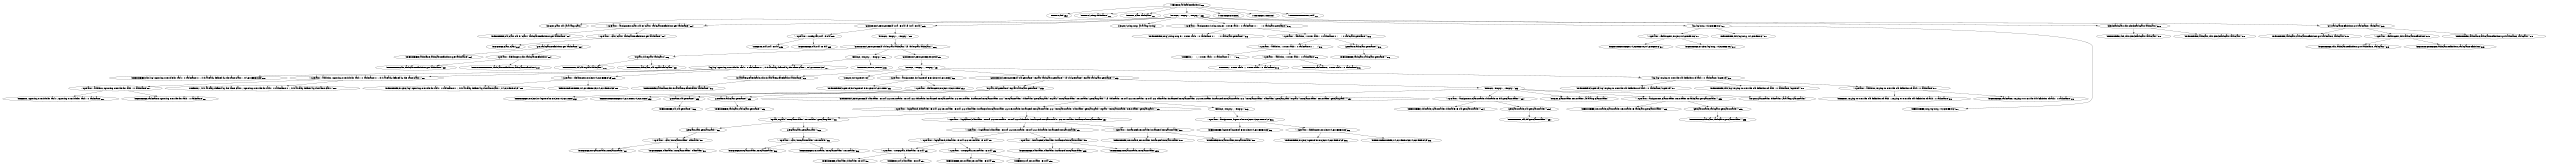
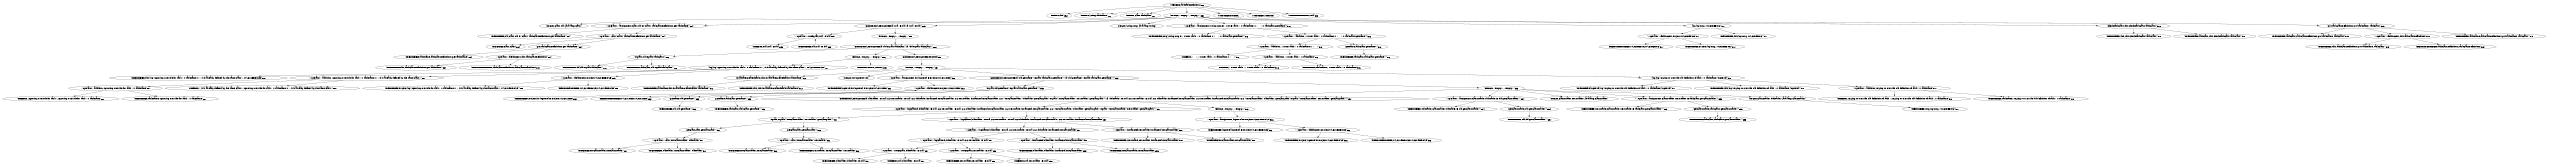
  digraph {
    n1 [label=<(METHOD,addTaskDefinition)<SUB>882</SUB>>]
    n2 [label=<(PARAM,this)<SUB>852</SUB>>]
    n3 [label=<(PARAM,String taskName)<SUB>882</SUB>>]
    n4 [label=<(PARAM,Class taskClass)<SUB>882</SUB>>]
    n5 [label=<(BLOCK,&lt;empty&gt;,&lt;empty&gt;)<SUB>883</SUB>>]
    n6 [label=<(MODIFIER,PUBLIC)>]
    n7 [label=<(MODIFIER,VIRTUAL)>]
-   n8 [label=<(METHOD_RETURN,void)<SUB>882</SUB>>]
+   n8 [label=<(METHOD_RETURN,void)<SUB>883</SUB>>]
    n9 [label=<(LOCAL,Class old: java.lang.Class)>]
    n10 [label=<(&lt;operator&gt;.assignment,Class old = (Class) taskClassDefinitions.get(taskName))<SUB>884</SUB>>]
    n11 [label=<(CONTROL_STRUCTURE,if (null != old),if (null != old))<SUB>885</SUB>>]
    n12 [label=<(LOCAL,String msg: java.lang.String)>]
    n13 [label=<(&lt;operator&gt;.assignment,String msg = &quot; +User task: &quot; + taskName + &quot;     &quot; + taskClass.getName())<SUB>916</SUB>>]
    n14 [label=<(log,log(msg, MSG_DEBUG))<SUB>917</SUB>>]
    n15 [label=<(checkTaskClass,this.checkTaskClass(taskClass))<SUB>918</SUB>>]
    n16 [label=<(put,taskClassDefinitions.put(taskName, taskClass))<SUB>919</SUB>>]
    n17 [label=<(IDENTIFIER,old,Class old = (Class) taskClassDefinitions.get(taskName))<SUB>884</SUB>>]
    n18 [label=<(&lt;operator&gt;.cast,(Class) taskClassDefinitions.get(taskName))<SUB>884</SUB>>]
    n19 [label=<(&lt;operator&gt;.notEquals,null != old)<SUB>885</SUB>>]
    n20 [label=<(BLOCK,&lt;empty&gt;,&lt;empty&gt;)<SUB>885</SUB>>]
    n21 [label=<(IDENTIFIER,msg,String msg = &quot; +User task: &quot; + taskName + &quot;     &quot; + taskClass.getName())<SUB>916</SUB>>]
    n22 [label=<(&lt;operator&gt;.addition,&quot; +User task: &quot; + taskName + &quot;     &quot; + taskClass.getName())<SUB>916</SUB>>]
    n23 [label=<(IDENTIFIER,this,log(msg, MSG_DEBUG))<SUB>917</SUB>>]
    n24 [label=<(IDENTIFIER,msg,log(msg, MSG_DEBUG))<SUB>917</SUB>>]
    n25 [label=<(&lt;operator&gt;.fieldAccess,Project.MSG_DEBUG)<SUB>917</SUB>>]
    n26 [label=<(IDENTIFIER,this,this.checkTaskClass(taskClass))<SUB>918</SUB>>]
    n27 [label=<(IDENTIFIER,taskClass,this.checkTaskClass(taskClass))<SUB>918</SUB>>]
    n28 [label=<(&lt;operator&gt;.fieldAccess,this.taskClassDefinitions)<SUB>919</SUB>>]
    n29 [label=<(IDENTIFIER,taskName,taskClassDefinitions.put(taskName, taskClass))<SUB>919</SUB>>]
    n30 [label=<(IDENTIFIER,taskClass,taskClassDefinitions.put(taskName, taskClass))<SUB>919</SUB>>]
    n31 [label=<(TYPE_REF,Class,Class)<SUB>884</SUB>>]
    n32 [label=<(get,taskClassDefinitions.get(taskName))<SUB>884</SUB>>]
    n33 [label=<(&lt;operator&gt;.fieldAccess,this.taskClassDefinitions)<SUB>884</SUB>>]
    n34 [label=<(IDENTIFIER,taskName,taskClassDefinitions.get(taskName))<SUB>884</SUB>>]
    n35 [label=<(IDENTIFIER,this,taskClassDefinitions.get(taskName))<SUB>884</SUB>>]
    n36 [label=<(FIELD_IDENTIFIER,taskClassDefinitions,taskClassDefinitions)<SUB>884</SUB>>]
    n37 [label=<(LITERAL,null,null != old)<SUB>885</SUB>>]
    n38 [label=<(IDENTIFIER,old,null != old)<SUB>885</SUB>>]
    n39 [label=<(CONTROL_STRUCTURE,if (old.equals(taskClass)),if (old.equals(taskClass)))<SUB>886</SUB>>]
    n40 [label=<(equals,old.equals(taskClass))<SUB>886</SUB>>]
    n41 [label=<(BLOCK,&lt;empty&gt;,&lt;empty&gt;)<SUB>886</SUB>>]
    n42 [label=<(CONTROL_STRUCTURE,else,else)<SUB>891</SUB>>]
    n43 [label=<(IDENTIFIER,old,old.equals(taskClass))<SUB>886</SUB>>]
-   n44 [label=<(IDENTIFIER,taskClass,old.equals(taskClass))<SUB>884</SUB>>]
+   n44 [label=<(IDENTIFIER,taskClass,old.equals(taskClass))<SUB>886</SUB>>]
    n45 [label=<(log,log(&quot;Ignoring override for task &quot; + taskName + &quot;, it is already defined by the same class.&quot;, MSG_VERBOSE))<SUB>887</SUB>>]
    n46 [label=<(RETURN,return;,return;)<SUB>890</SUB>>]
    n47 [label=<(BLOCK,&lt;empty&gt;,&lt;empty&gt;)<SUB>891</SUB>>]
    n48 [label=<(IDENTIFIER,this,log(&quot;Ignoring override for task &quot; + taskName + &quot;, it is already defined by the same class.&quot;, MSG_VERBOSE))<SUB>887</SUB>>]
    n49 [label=<(&lt;operator&gt;.addition,&quot;Ignoring override for task &quot; + taskName + &quot;, it is already defined by the same class.&quot;)<SUB>887</SUB>>]
    n50 [label=<(&lt;operator&gt;.fieldAccess,Project.MSG_VERBOSE)<SUB>889</SUB>>]
    n51 [label=<(&lt;operator&gt;.addition,&quot;Ignoring override for task &quot; + taskName)<SUB>887</SUB>>]
    n52 [label=<(LITERAL,&quot;, it is already defined by the same class.&quot;,&quot;Ignoring override for task &quot; + taskName + &quot;, it is already defined by the same class.&quot;)<SUB>888</SUB>>]
    n53 [label=<(IDENTIFIER,Project,log(&quot;Ignoring override for task &quot; + taskName + &quot;, it is already defined by the same class.&quot;, MSG_VERBOSE))<SUB>889</SUB>>]
    n54 [label=<(FIELD_IDENTIFIER,MSG_VERBOSE,MSG_VERBOSE)<SUB>889</SUB>>]
    n55 [label=<(LITERAL,&quot;Ignoring override for task &quot;,&quot;Ignoring override for task &quot; + taskName)<SUB>887</SUB>>]
    n56 [label=<(IDENTIFIER,taskName,&quot;Ignoring override for task &quot; + taskName)<SUB>887</SUB>>]
    n57 [label=<(LOCAL,int logLevel: int)>]
    n58 [label=<(&lt;operator&gt;.assignment,int logLevel = Project.MSG_WARN)<SUB>892</SUB>>]
    n59 [label=<(CONTROL_STRUCTURE,if (old.getName().equals(taskClass.getName())),if (old.getName().equals(taskClass.getName())))<SUB>893</SUB>>]
    n60 [label=<(log,log(&quot;Trying to override old definition of task &quot; + taskName, logLevel))<SUB>910</SUB>>]
    n61 [label=<(invalidateCreatedTasks,this.invalidateCreatedTasks(taskName))<SUB>912</SUB>>]
    n62 [label=<(IDENTIFIER,logLevel,int logLevel = Project.MSG_WARN)<SUB>892</SUB>>]
    n63 [label=<(&lt;operator&gt;.fieldAccess,Project.MSG_WARN)<SUB>892</SUB>>]
    n64 [label=<(equals,old.getName().equals(taskClass.getName()))<SUB>893</SUB>>]
    n65 [label=<(BLOCK,&lt;empty&gt;,&lt;empty&gt;)<SUB>893</SUB>>]
    n66 [label=<(IDENTIFIER,this,log(&quot;Trying to override old definition of task &quot; + taskName, logLevel))<SUB>910</SUB>>]
    n67 [label=<(&lt;operator&gt;.addition,&quot;Trying to override old definition of task &quot; + taskName)<SUB>910</SUB>>]
    n68 [label=<(IDENTIFIER,logLevel,log(&quot;Trying to override old definition of task &quot; + taskName, logLevel))<SUB>911</SUB>>]
+   n69 [label=<(IDENTIFIER,this,this.invalidateCreatedTasks(taskName))<SUB>912</SUB>>]
    n70 [label=<(IDENTIFIER,taskName,this.invalidateCreatedTasks(taskName))<SUB>912</SUB>>]
    n71 [label=<(IDENTIFIER,Project,int logLevel = Project.MSG_WARN)<SUB>892</SUB>>]
    n72 [label=<(FIELD_IDENTIFIER,MSG_WARN,MSG_WARN)<SUB>892</SUB>>]
    n73 [label=<(getName,old.getName())<SUB>893</SUB>>]
    n74 [label=<(getName,taskClass.getName())<SUB>893</SUB>>]
    n75 [label=<(LOCAL,ClassLoader oldLoader: java.lang.ClassLoader)>]
    n76 [label=<(&lt;operator&gt;.assignment,ClassLoader oldLoader = old.getClassLoader())<SUB>894</SUB>>]
    n77 [label=<(LOCAL,ClassLoader newLoader: java.lang.ClassLoader)>]
    n78 [label=<(&lt;operator&gt;.assignment,ClassLoader newLoader = taskClass.getClassLoader())<SUB>895</SUB>>]
    n79 [label=<(CONTROL_STRUCTURE,if (oldLoader != null &amp;&amp; newLoader != null &amp;&amp; oldLoader instanceof AntClassLoader &amp;&amp; newLoader instanceof AntClassLoader &amp;&amp; ((AntClassLoader) oldLoader).getClasspath().equals(((AntClassLoader) newLoader).getClasspath())),if (oldLoader != null &amp;&amp; newLoader != null &amp;&amp; oldLoader instanceof AntClassLoader &amp;&amp; newLoader instanceof AntClassLoader &amp;&amp; ((AntClassLoader) oldLoader).getClasspath().equals(((AntClassLoader) newLoader).getClasspath())))<SUB>897</SUB>>]
    n80 [label=<(IDENTIFIER,old,old.getName())<SUB>893</SUB>>]
    n81 [label=<(IDENTIFIER,taskClass,taskClass.getName())<SUB>893</SUB>>]
    n82 [label=<(IDENTIFIER,oldLoader,ClassLoader oldLoader = old.getClassLoader())<SUB>894</SUB>>]
    n83 [label=<(getClassLoader,old.getClassLoader())<SUB>894</SUB>>]
    n84 [label=<(IDENTIFIER,newLoader,ClassLoader newLoader = taskClass.getClassLoader())<SUB>895</SUB>>]
    n85 [label=<(getClassLoader,taskClass.getClassLoader())<SUB>895</SUB>>]
    n86 [label=<(&lt;operator&gt;.logicalAnd,oldLoader != null &amp;&amp; newLoader != null &amp;&amp; oldLoader instanceof AntClassLoader &amp;&amp; newLoader instanceof AntClassLoader &amp;&amp; ((AntClassLoader) oldLoader).getClasspath().equals(((AntClassLoader) newLoader).getClasspath()))<SUB>897</SUB>>]
    n87 [label=<(BLOCK,&lt;empty&gt;,&lt;empty&gt;)<SUB>903</SUB>>]
    n88 [label=<(IDENTIFIER,old,old.getClassLoader())<SUB>894</SUB>>]
    n89 [label=<(IDENTIFIER,taskClass,taskClass.getClassLoader())<SUB>895</SUB>>]
    n90 [label=<(&lt;operator&gt;.logicalAnd,oldLoader != null &amp;&amp; newLoader != null &amp;&amp; oldLoader instanceof AntClassLoader &amp;&amp; newLoader instanceof AntClassLoader)<SUB>897</SUB>>]
    n91 [label=<(equals,equals(((AntClassLoader) newLoader).getClasspath()))<SUB>901</SUB>>]
    n92 [label=<(&lt;operator&gt;.assignment,logLevel = Project.MSG_VERBOSE)<SUB>906</SUB>>]
    n93 [label=<(&lt;operator&gt;.logicalAnd,oldLoader != null &amp;&amp; newLoader != null &amp;&amp; oldLoader instanceof AntClassLoader)<SUB>897</SUB>>]
    n94 [label=<(&lt;operator&gt;.instanceOf,newLoader instanceof AntClassLoader)<SUB>900</SUB>>]
    n95 [label=<(getClasspath,getClasspath())<SUB>901</SUB>>]
    n96 [label=<(getClasspath,getClasspath())<SUB>902</SUB>>]
    n97 [label=<(&lt;operator&gt;.logicalAnd,oldLoader != null &amp;&amp; newLoader != null)<SUB>897</SUB>>]
    n98 [label=<(&lt;operator&gt;.instanceOf,oldLoader instanceof AntClassLoader)<SUB>499</SUB>>]
    n99 [label=<(IDENTIFIER,newLoader,newLoader instanceof AntClassLoader)<SUB>900</SUB>>]
    n100 [label=<(TYPE_REF,AntClassLoader,AntClassLoader)<SUB>900</SUB>>]
    n101 [label=<(&lt;operator&gt;.notEquals,oldLoader != null)<SUB>897</SUB>>]
    n102 [label=<(&lt;operator&gt;.notEquals,newLoader != null)<SUB>898</SUB>>]
    n103 [label=<(IDENTIFIER,oldLoader,oldLoader instanceof AntClassLoader)<SUB>899</SUB>>]
    n104 [label=<(TYPE_REF,AntClassLoader,AntClassLoader)<SUB>899</SUB>>]
    n105 [label=<(IDENTIFIER,oldLoader,oldLoader != null)<SUB>897</SUB>>]
    n106 [label=<(LITERAL,null,oldLoader != null)<SUB>897</SUB>>]
    n107 [label=<(IDENTIFIER,newLoader,newLoader != null)<SUB>898</SUB>>]
    n108 [label=<(LITERAL,null,newLoader != null)<SUB>898</SUB>>]
    n109 [label=<(&lt;operator&gt;.cast,(AntClassLoader) oldLoader)<SUB>901</SUB>>]
    n110 [label=<(&lt;operator&gt;.cast,(AntClassLoader) newLoader)<SUB>902</SUB>>]
    n111 [label=<(TYPE_REF,AntClassLoader,AntClassLoader)<SUB>901</SUB>>]
    n112 [label=<(IDENTIFIER,oldLoader,(AntClassLoader) oldLoader)<SUB>901</SUB>>]
    n113 [label=<(TYPE_REF,AntClassLoader,AntClassLoader)<SUB>902</SUB>>]
    n114 [label=<(IDENTIFIER,newLoader,(AntClassLoader) newLoader)<SUB>902</SUB>>]
    n115 [label=<(IDENTIFIER,logLevel,logLevel = Project.MSG_VERBOSE)<SUB>906</SUB>>]
    n116 [label=<(&lt;operator&gt;.fieldAccess,Project.MSG_VERBOSE)<SUB>906</SUB>>]
    n117 [label=<(IDENTIFIER,Project,logLevel = Project.MSG_VERBOSE)<SUB>906</SUB>>]
    n118 [label=<(FIELD_IDENTIFIER,MSG_VERBOSE,MSG_VERBOSE)<SUB>906</SUB>>]
    n119 [label=<(LITERAL,&quot;Trying to override old definition of task &quot;,&quot;Trying to override old definition of task &quot; + taskName)<SUB>910</SUB>>]
    n120 [label=<(IDENTIFIER,taskName,&quot;Trying to override old definition of task &quot; + taskName)<SUB>910</SUB>>]
    n121 [label=<(&lt;operator&gt;.addition,&quot; +User task: &quot; + taskName + &quot;     &quot;)<SUB>916</SUB>>]
    n122 [label=<(getName,taskClass.getName())<SUB>916</SUB>>]
    n123 [label=<(&lt;operator&gt;.addition,&quot; +User task: &quot; + taskName)<SUB>916</SUB>>]
    n124 [label=<(LITERAL,&quot;     &quot;,&quot; +User task: &quot; + taskName + &quot;     &quot;)<SUB>916</SUB>>]
    n125 [label=<(IDENTIFIER,taskClass,taskClass.getName())<SUB>916</SUB>>]
    n126 [label=<(LITERAL,&quot; +User task: &quot;,&quot; +User task: &quot; + taskName)<SUB>916</SUB>>]
    n127 [label=<(IDENTIFIER,taskName,&quot; +User task: &quot; + taskName)<SUB>916</SUB>>]
    n128 [label=<(IDENTIFIER,Project,log(msg, MSG_DEBUG))<SUB>917</SUB>>]
    n129 [label=<(FIELD_IDENTIFIER,MSG_DEBUG,MSG_DEBUG)<SUB>917</SUB>>]
    n130 [label=<(IDENTIFIER,this,taskClassDefinitions.put(taskName, taskClass))<SUB>919</SUB>>]
    n131 [label=<(FIELD_IDENTIFIER,taskClassDefinitions,taskClassDefinitions)<SUB>919</SUB>>]
    n1 -> n2
    n1 -> n3
    n1 -> n4
    n1 -> n5
    n1 -> n6
    n1 -> n7
    n1 -> n8
    n5 -> n9
    n5 -> n10
    n5 -> n11
    n5 -> n12
    n5 -> n13
    n5 -> n14
    n5 -> n15
    n5 -> n16
    n10 -> n17
    n10 -> n18
    n11 -> n19
    n11 -> n20
    n13 -> n21
    n13 -> n22
    n14 -> n23
-   n14 -> n24
+   n75 -> n24
    n14 -> n25
    n15 -> n26
    n15 -> n27
    n16 -> n28
    n16 -> n29
    n16 -> n30
    n18 -> n31
+   n18 -> n32
    n19 -> n37
-   n19 -> n38
+   n38 -> n19
    n20 -> n39
    n22 -> n121
    n22 -> n122
    n25 -> n128
    n25 -> n129
    n28 -> n130
    n28 -> n131
    n32 -> n33
    n32 -> n34
    n33 -> n35
    n33 -> n36
    n39 -> n40
    n39 -> n41
    n39 -> n42
    n40 -> n43
    n40 -> n44
    n41 -> n45
    n41 -> n46
    n42 -> n47
    n45 -> n48
    n45 -> n49
    n45 -> n50
    n47 -> n57
    n47 -> n58
    n47 -> n59
    n47 -> n60
    n47 -> n61
    n49 -> n51
    n49 -> n52
    n50 -> n53
    n50 -> n54
    n51 -> n55
    n51 -> n56
    n58 -> n62
    n58 -> n63
    n59 -> n64
    n59 -> n65
    n60 -> n66
    n60 -> n67
    n60 -> n68
+   n61 -> n69
    n61 -> n70
-   n63 -> n71
+   n71 -> n63
    n63 -> n72
    n64 -> n73
    n64 -> n74
    n65 -> n75
    n65 -> n76
    n65 -> n77
    n65 -> n78
    n65 -> n79
    n67 -> n119
    n67 -> n120
    n73 -> n80
    n74 -> n81
    n76 -> n82
    n76 -> n83
    n78 -> n84
    n78 -> n85
    n79 -> n86
    n79 -> n87
    n83 -> n88
    n85 -> n89
    n86 -> n90
    n86 -> n91
    n87 -> n92
    n90 -> n93
    n90 -> n94
    n91 -> n95
    n91 -> n96
    n92 -> n115
    n92 -> n116
    n93 -> n97
    n93 -> n98
    n94 -> n99
    n94 -> n100
    n95 -> n109
    n96 -> n110
    n97 -> n101
    n97 -> n102
    n98 -> n103
    n98 -> n104
    n101 -> n105
    n101 -> n106
    n102 -> n107
    n102 -> n108
    n109 -> n111
    n109 -> n112
    n110 -> n113
    n110 -> n114
    n116 -> n117
    n116 -> n118
    n121 -> n123
    n121 -> n124
    n122 -> n125
    n123 -> n126
    n123 -> n127
  }
